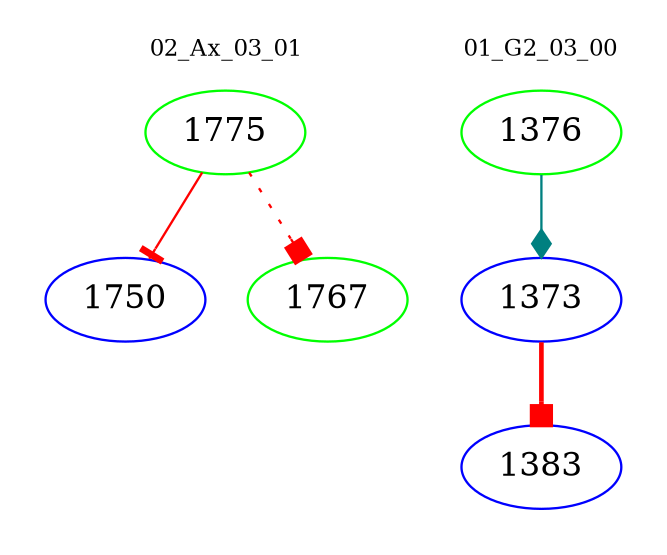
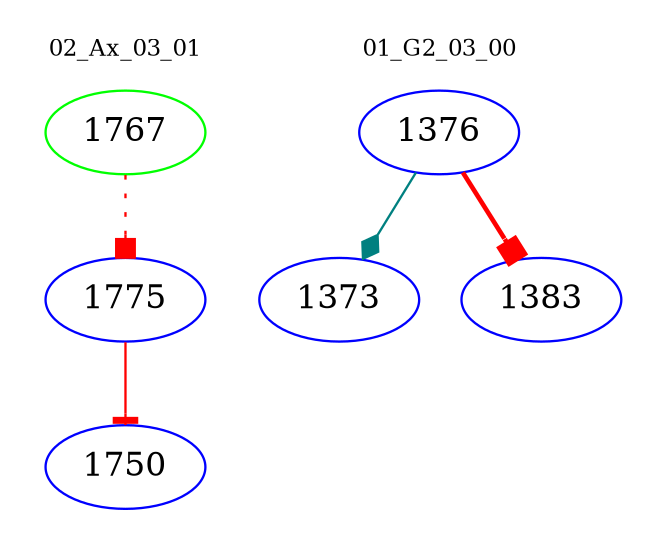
  digraph {
    node [color=green]
    edge [arrowhead=box color=red style=solid]
-   n1 [label=1775]
+   n1 [color=blue label=1775]
    n2 [color=blue label=1750]
    n3 [label=1767]
-   n4 [label=1376]
+   n4 [color=blue label=1376]
    n5 [color=blue label=1373]
    n6 [color=blue label=1383]
    subgraph cluster_1 {
      color=white
      fontsize=10
      label="02_Ax_03_01"
      n1
      n2
      n3
    }
    subgraph cluster_2 {
      color=white
      fontsize=10
      label="01_G2_03_00"
      n4
      n5
      n6
    }
    n1 -> n2 [arrowhead=tee]
-   n1 -> n3 [style=dotted]
+   n3 -> n1 [style=dotted]
    n4 -> n5 [arrowhead=diamond color=teal]
-   n5 -> n6 [style=bold]
+   n4 -> n6 [style=bold]
  }
